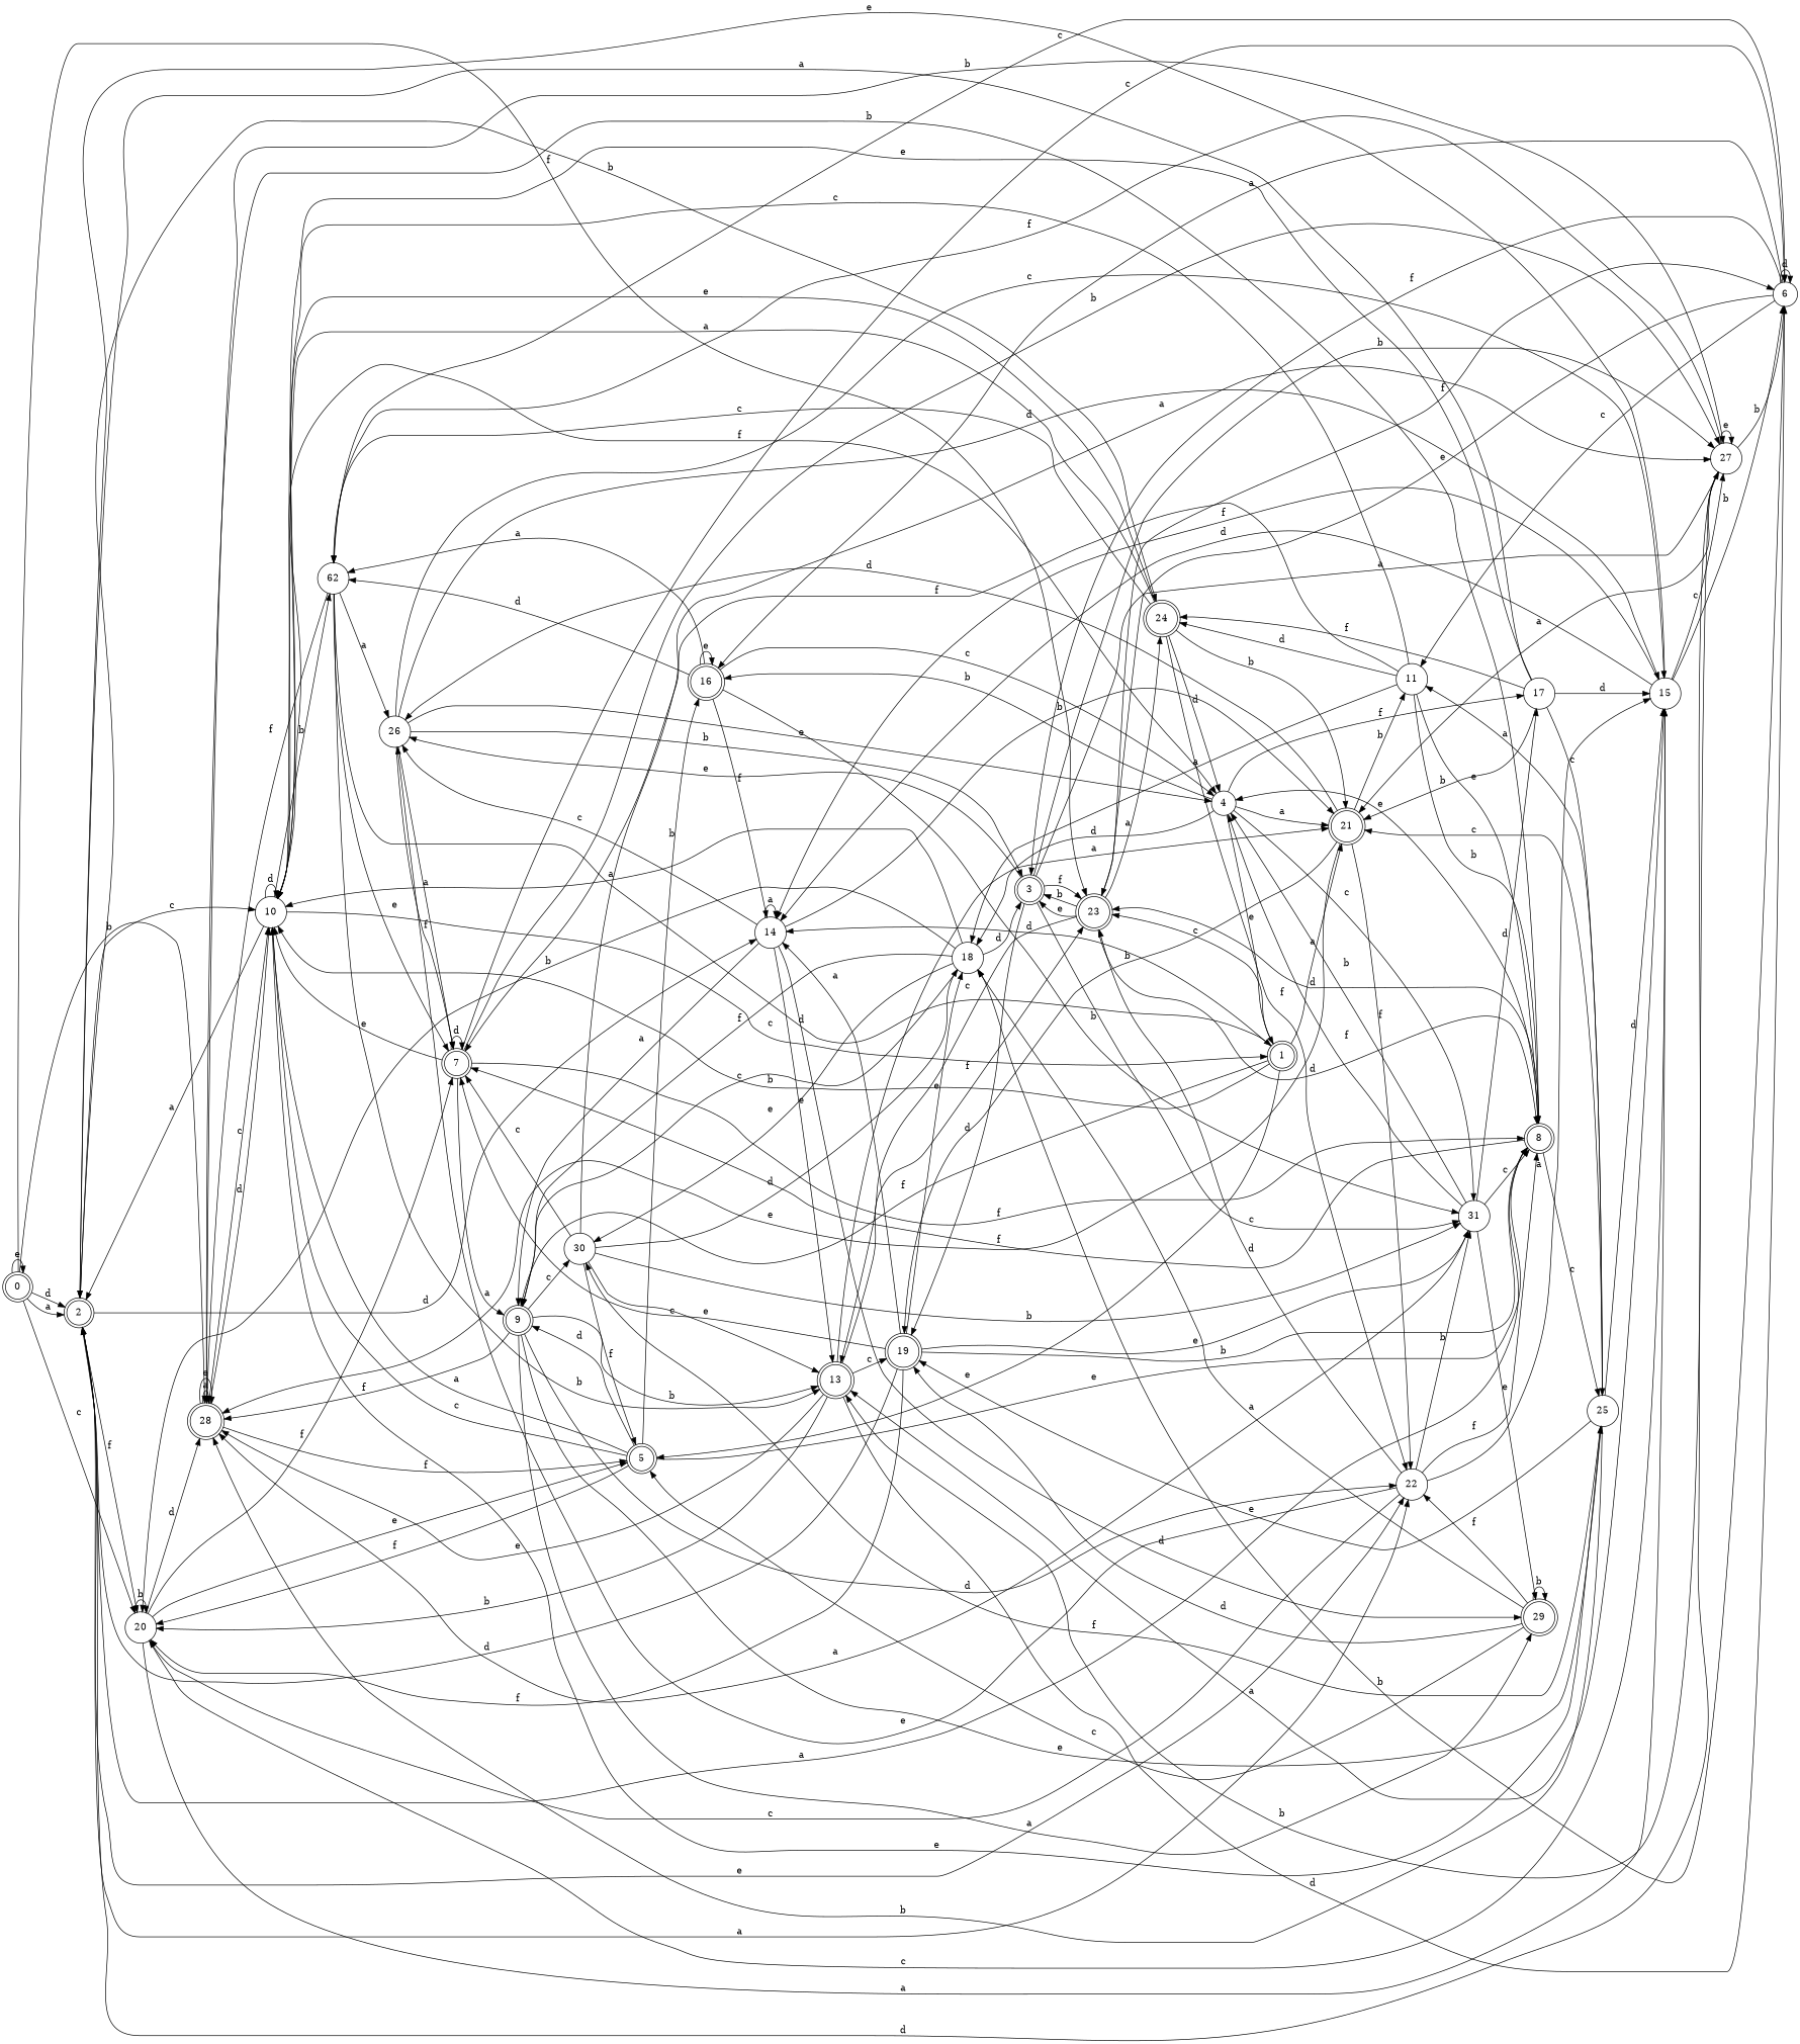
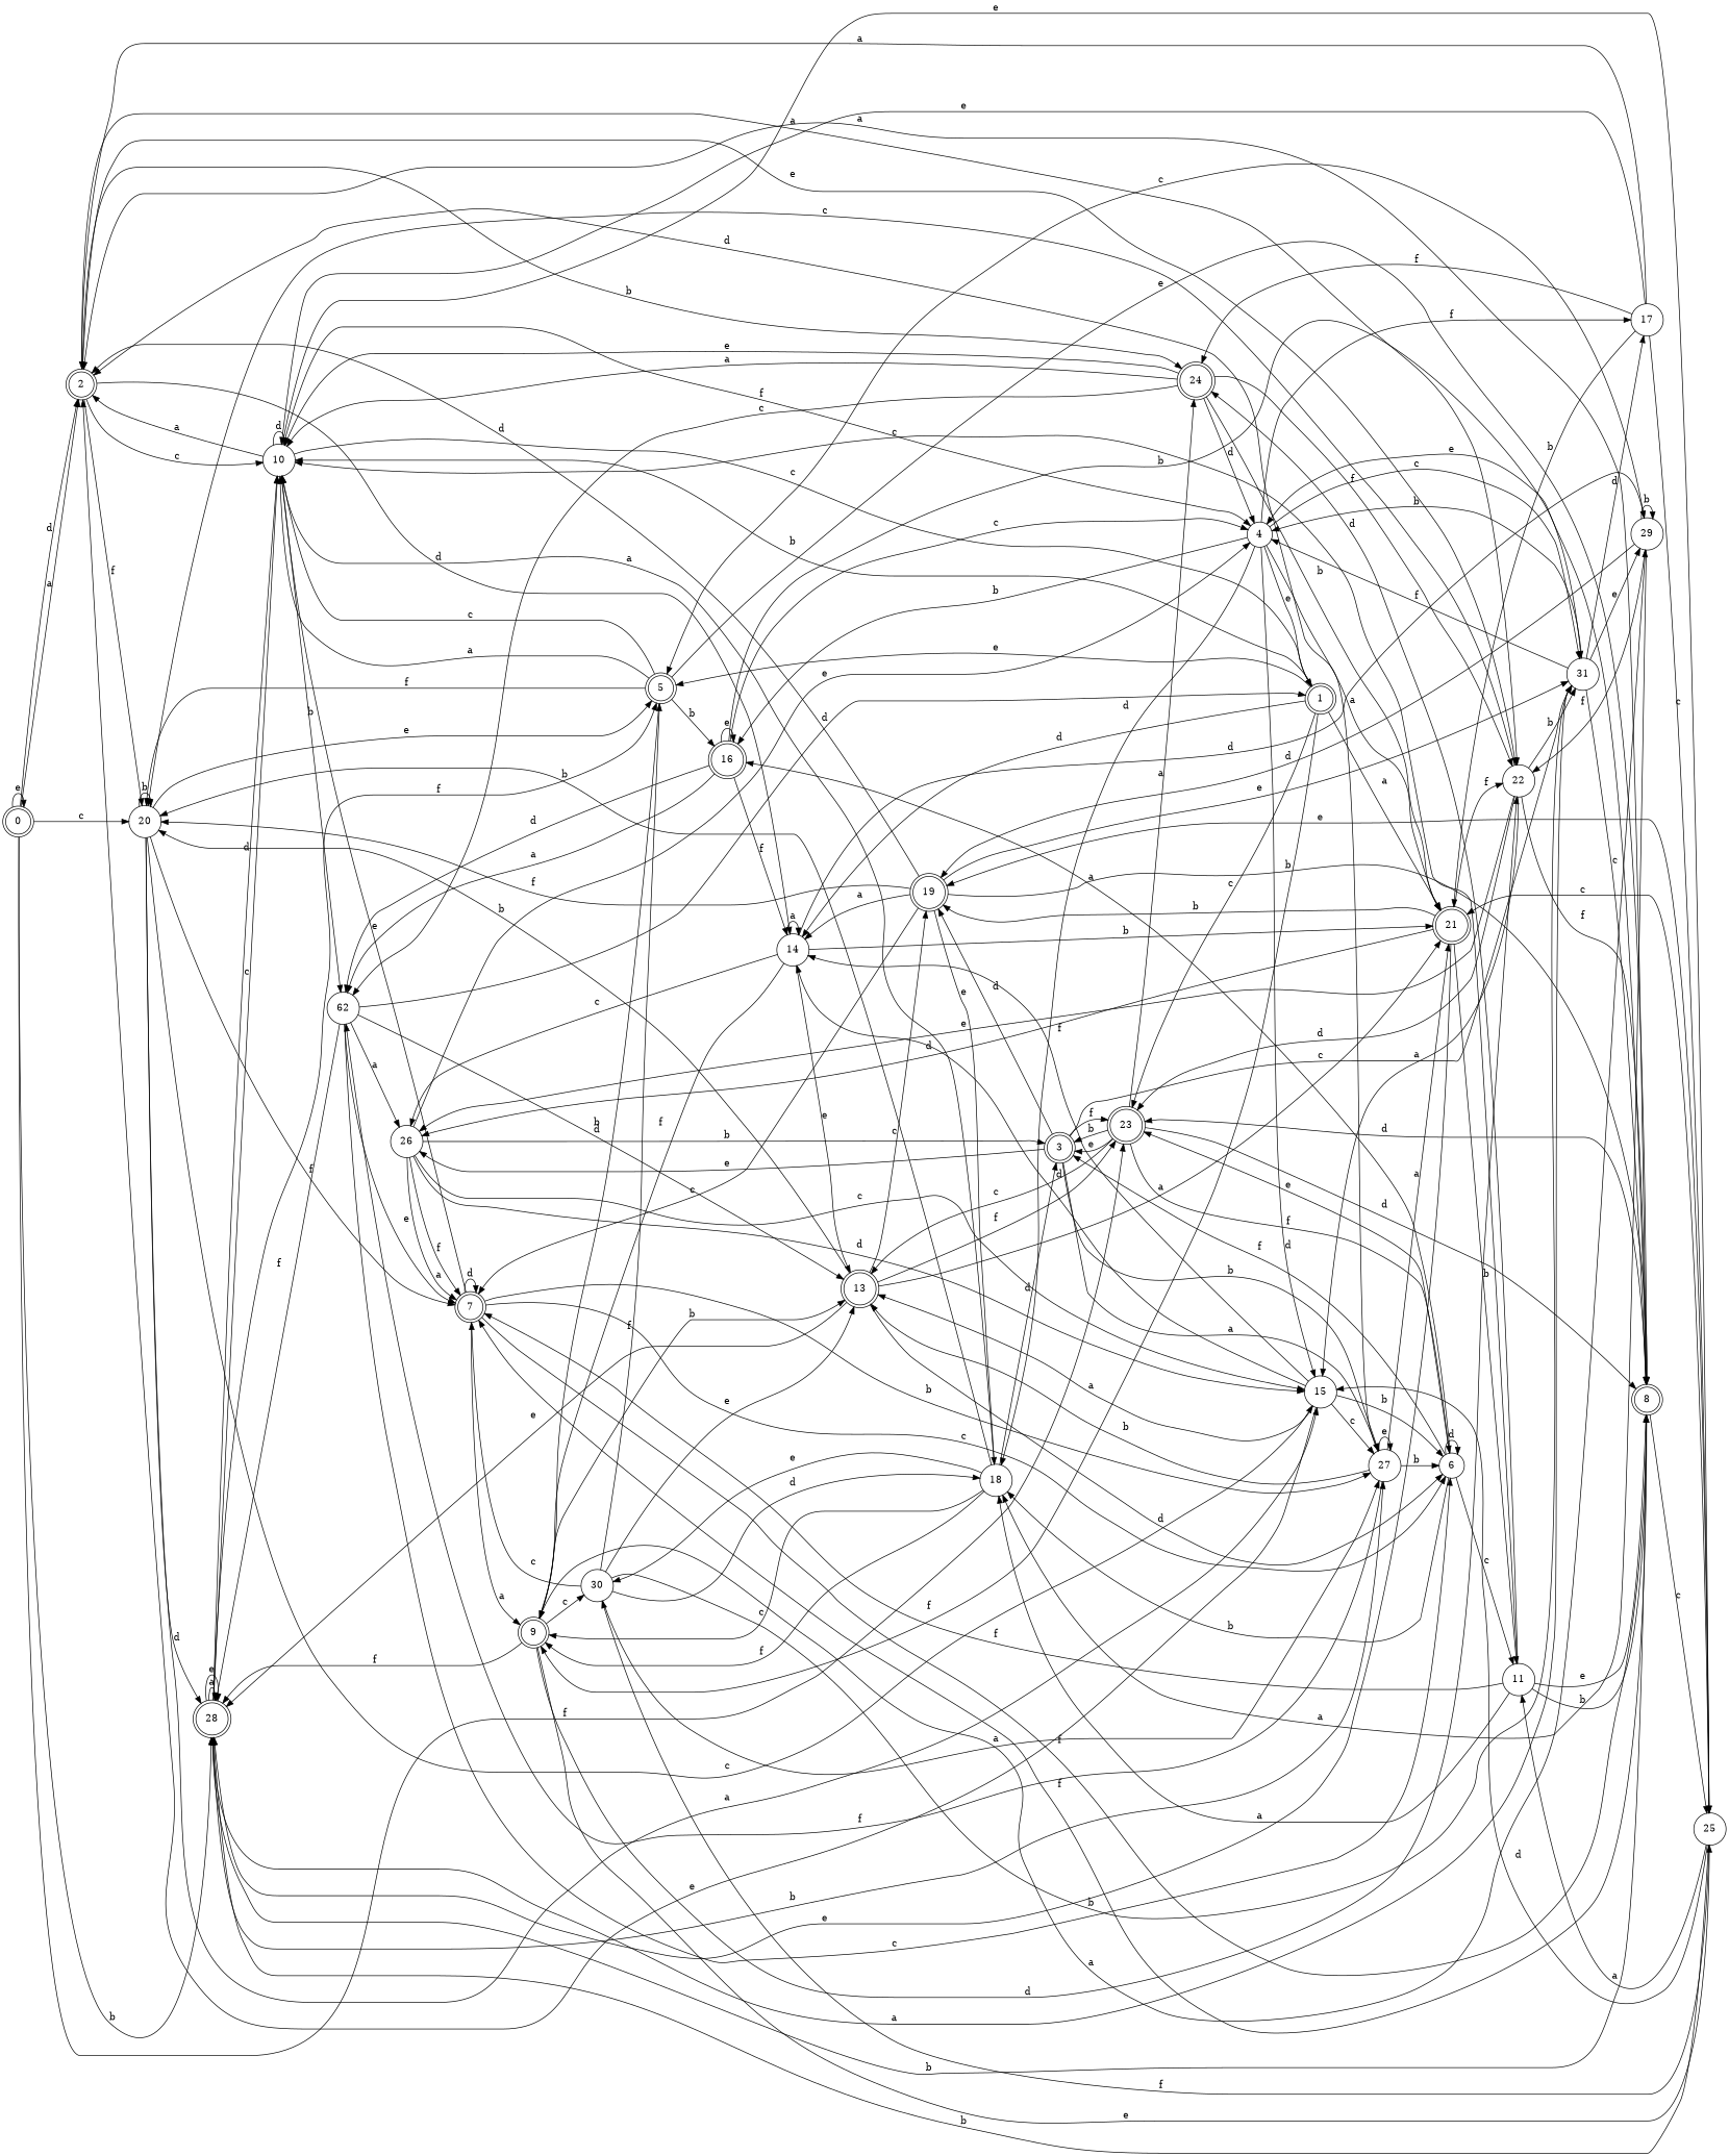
  digraph {
    rankdir=LR
    node [color=black fillcolor=white shape=circle style=filled]
    n1 [label=0 shape=doublecircle style="rounded,filled"]
    n2 [label=2 shape=doublecircle style="rounded,filled"]
    n3 [label=20]
    n4 [label=23 shape=doublecircle style="rounded,filled"]
    n5 [label=28 shape=doublecircle style="rounded,filled"]
    n6 [label=10]
    n7 [label=14]
    n8 [label=22]
    n9 [label=24 shape=doublecircle style="rounded,filled"]
    n10 [label=5 shape=doublecircle style="rounded,filled"]
    n11 [label=7 shape=doublecircle style="rounded,filled"]
    n12 [label=15]
    n13 [label=3 shape=doublecircle style="rounded,filled"]
    n14 [label=8 shape=doublecircle style="rounded,filled"]
    n15 [label=6]
    n16 [label=13 shape=doublecircle style="rounded,filled"]
    n17 [label=27]
    n18 [label=1 shape=doublecircle style="rounded,filled"]
    n19 [label=9 shape=doublecircle style="rounded,filled"]
    n20 [label=21 shape=doublecircle style="rounded,filled"]
    n21 [label=16 shape=doublecircle style="rounded,filled"]
    n22 [label=25]
-   n23 [label=29 shape=doublecircle]
+   n23 [label=29]
    n24 [label=30]
    n25 [label=4]
    n26 [label=62]
    n27 [label=26]
    n28 [label=19 shape=doublecircle style="rounded,filled"]
    n29 [label=11]
    n30 [label=31]
    n31 [label=18]
    n32 [label=17]
    n1 -> n1 [label=e]
    n1 -> n2 [label=a]
    n1 -> n2 [label=d]
    n1 -> n3 [label=c]
    n1 -> n4 [label=f]
    n1 -> n5 [label=b]
    n2 -> n3 [label=f]
    n2 -> n6 [label=c]
    n2 -> n7 [label=d]
    n2 -> n8 [label=a]
    n2 -> n8 [label=e]
    n2 -> n9 [label=b]
    n3 -> n3 [label=b]
    n3 -> n5 [label=d]
    n3 -> n10 [label=e]
    n3 -> n11 [label=f]
    n3 -> n12 [label=a]
    n3 -> n12 [label=c]
    n4 -> n9 [label=a]
    n4 -> n13 [label=b]
    n4 -> n13 [label=e]
    n4 -> n14 [label=d]
    n4 -> n15 [label=f]
    n4 -> n16 [label=c]
    n5 -> n5 [label=a]
    n5 -> n5 [label=e]
    n5 -> n6 [label=c]
    n5 -> n6 [label=d]
    n5 -> n10 [label=f]
    n5 -> n17 [label=b]
    n6 -> n2 [label=a]
    n6 -> n6 [label=d]
    n6 -> n18 [label=c]
    n6 -> n22 [label=e]
    n6 -> n25 [label=f]
    n6 -> n26 [label=b]
    n7 -> n7 [label=a]
    n7 -> n16 [label=e]
-   n7 -> n19 [label=a]
+   n7 -> n19 [label=f]
    n7 -> n20 [label=b]
    n7 -> n23 [label=d]
    n7 -> n27 [label=c]
    n8 -> n3 [label=c]
    n8 -> n4 [label=d]
    n8 -> n12 [label=a]
    n8 -> n14 [label=f]
    n8 -> n27 [label=e]
    n8 -> n30 [label=b]
    n9 -> n6 [label=a]
    n9 -> n6 [label=e]
    n9 -> n8 [label=f]
    n9 -> n20 [label=b]
    n9 -> n25 [label=d]
    n9 -> n26 [label=c]
    n10 -> n3 [label=f]
    n10 -> n6 [label=a]
    n10 -> n6 [label=c]
    n10 -> n14 [label=e]
    n10 -> n19 [label=d]
    n10 -> n21 [label=b]
    n11 -> n6 [label=e]
    n11 -> n11 [label=d]
    n11 -> n14 [label=f]
    n11 -> n15 [label=c]
    n11 -> n17 [label=b]
    n11 -> n19 [label=a]
    n12 -> n2 [label=e]
    n12 -> n7 [label=d]
    n12 -> n7 [label=f]
    n12 -> n15 [label=b]
    n12 -> n16 [label=a]
    n12 -> n17 [label=c]
    n13 -> n4 [label=f]
    n13 -> n17 [label=a]
    n13 -> n17 [label=b]
    n13 -> n27 [label=e]
    n13 -> n28 [label=d]
    n13 -> n30 [label=c]
    n14 -> n2 [label=a]
    n14 -> n4 [label=d]
    n14 -> n5 [label=b]
    n14 -> n11 [label=f]
    n14 -> n22 [label=c]
    n14 -> n25 [label=e]
    n15 -> n4 [label=e]
    n15 -> n13 [label=f]
    n15 -> n15 [label=d]
    n15 -> n21 [label=a]
    n15 -> n29 [label=c]
    n15 -> n31 [label=b]
    n16 -> n3 [label=b]
    n16 -> n4 [label=f]
    n16 -> n5 [label=e]
    n16 -> n15 [label=d]
    n16 -> n20 [label=a]
    n16 -> n28 [label=c]
    n17 -> n2 [label=d]
    n17 -> n15 [label=b]
    n17 -> n16 [label=b]
    n17 -> n17 [label=e]
    n17 -> n20 [label=a]
    n17 -> n26 [label=f]
    n18 -> n4 [label=c]
    n18 -> n6 [label=b]
    n18 -> n7 [label=d]
    n18 -> n10 [label=e]
    n18 -> n19 [label=f]
    n18 -> n20 [label=a]
    n19 -> n5 [label=f]
    n19 -> n8 [label=d]
    n19 -> n16 [label=b]
    n19 -> n22 [label=e]
    n19 -> n23 [label=a]
    n19 -> n24 [label=c]
    n20 -> n5 [label=e]
    n20 -> n8 [label=f]
    n20 -> n27 [label=d]
    n20 -> n28 [label=b]
    n20 -> n29 [label=b]
    n21 -> n7 [label=f]
    n21 -> n21 [label=e]
    n21 -> n25 [label=c]
    n21 -> n26 [label=a]
    n21 -> n26 [label=d]
    n21 -> n30 [label=b]
    n22 -> n5 [label=b]
    n22 -> n12 [label=d]
    n22 -> n20 [label=c]
    n22 -> n24 [label=f]
    n22 -> n28 [label=e]
    n22 -> n29 [label=a]
    n23 -> n8 [label=f]
    n23 -> n10 [label=c]
    n23 -> n23 [label=b]
    n23 -> n28 [label=d]
    n23 -> n31 [label=a]
    n24 -> n10 [label=f]
    n24 -> n11 [label=c]
    n24 -> n16 [label=e]
    n24 -> n17 [label=a]
    n24 -> n30 [label=b]
    n24 -> n31 [label=d]
    n25 -> n18 [label=e]
    n25 -> n20 [label=a]
    n25 -> n21 [label=b]
    n25 -> n30 [label=c]
    n25 -> n31 [label=d]
    n25 -> n32 [label=f]
    n26 -> n5 [label=f]
    n26 -> n11 [label=e]
    n26 -> n15 [label=c]
    n26 -> n16 [label=b]
    n26 -> n18 [label=d]
    n26 -> n27 [label=a]
    n27 -> n11 [label=a]
    n27 -> n11 [label=f]
    n27 -> n12 [label=c]
    n27 -> n12 [label=d]
    n27 -> n13 [label=b]
    n27 -> n25 [label=e]
    n28 -> n2 [label=d]
    n28 -> n3 [label=f]
    n28 -> n7 [label=a]
    n28 -> n11 [label=c]
    n28 -> n14 [label=b]
    n28 -> n30 [label=e]
    n28 -> n31 [label=e]
    n29 -> n6 [label=c]
    n29 -> n9 [label=d]
    n29 -> n11 [label=f]
    n29 -> n14 [label=b]
    n29 -> n14 [label=e]
    n29 -> n31 [label=a]
    n30 -> n5 [label=a]
    n30 -> n14 [label=c]
    n30 -> n23 [label=e]
    n30 -> n25 [label=b]
    n30 -> n25 [label=f]
    n30 -> n32 [label=d]
    n31 -> n3 [label=b]
    n31 -> n6 [label=a]
    n31 -> n13 [label=d]
    n31 -> n19 [label=c]
    n31 -> n19 [label=f]
    n31 -> n24 [label=e]
    n32 -> n2 [label=a]
    n32 -> n6 [label=e]
    n32 -> n9 [label=f]
-   n32 -> n12 [label=d]
+   n25 -> n12 [label=d]
    n32 -> n20 [label=b]
    n32 -> n22 [label=c]
  }
